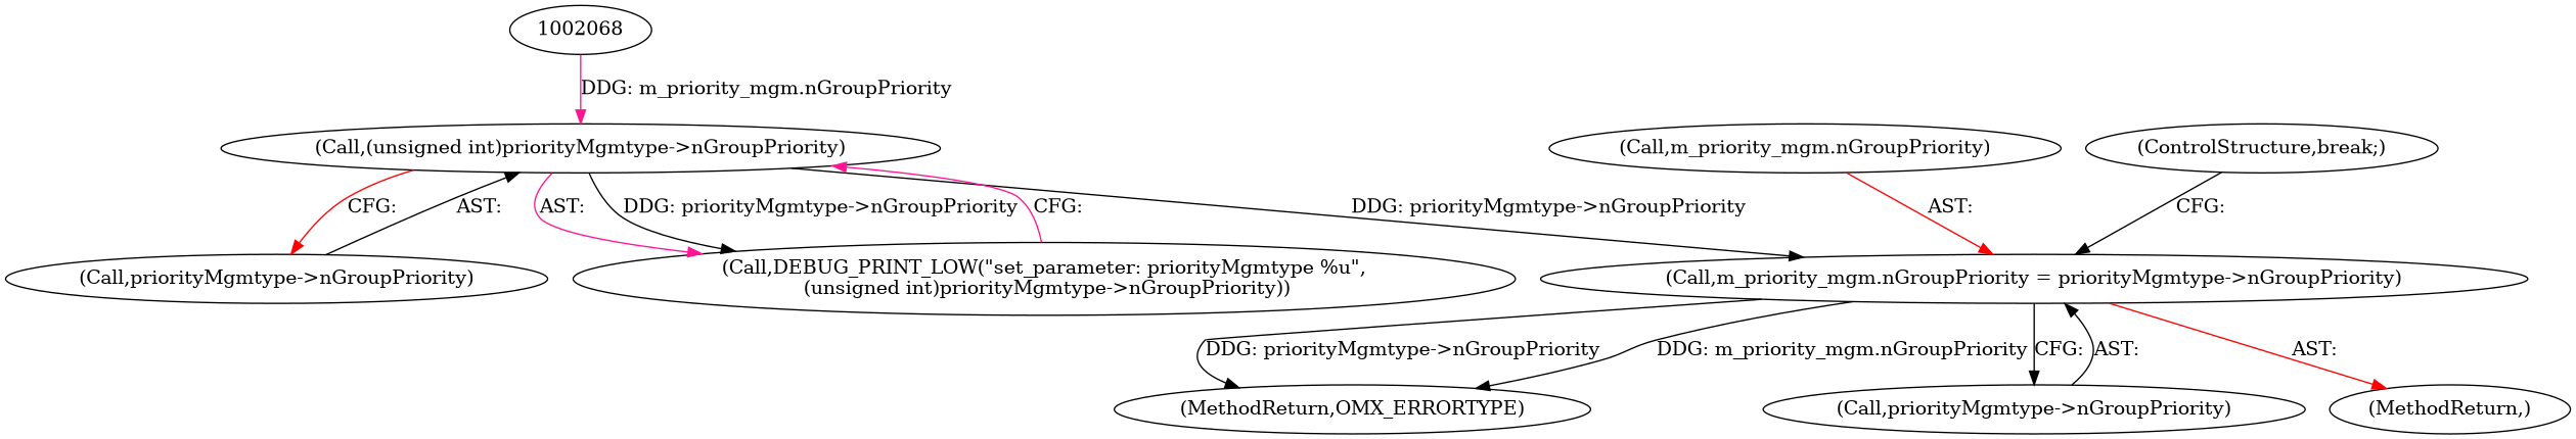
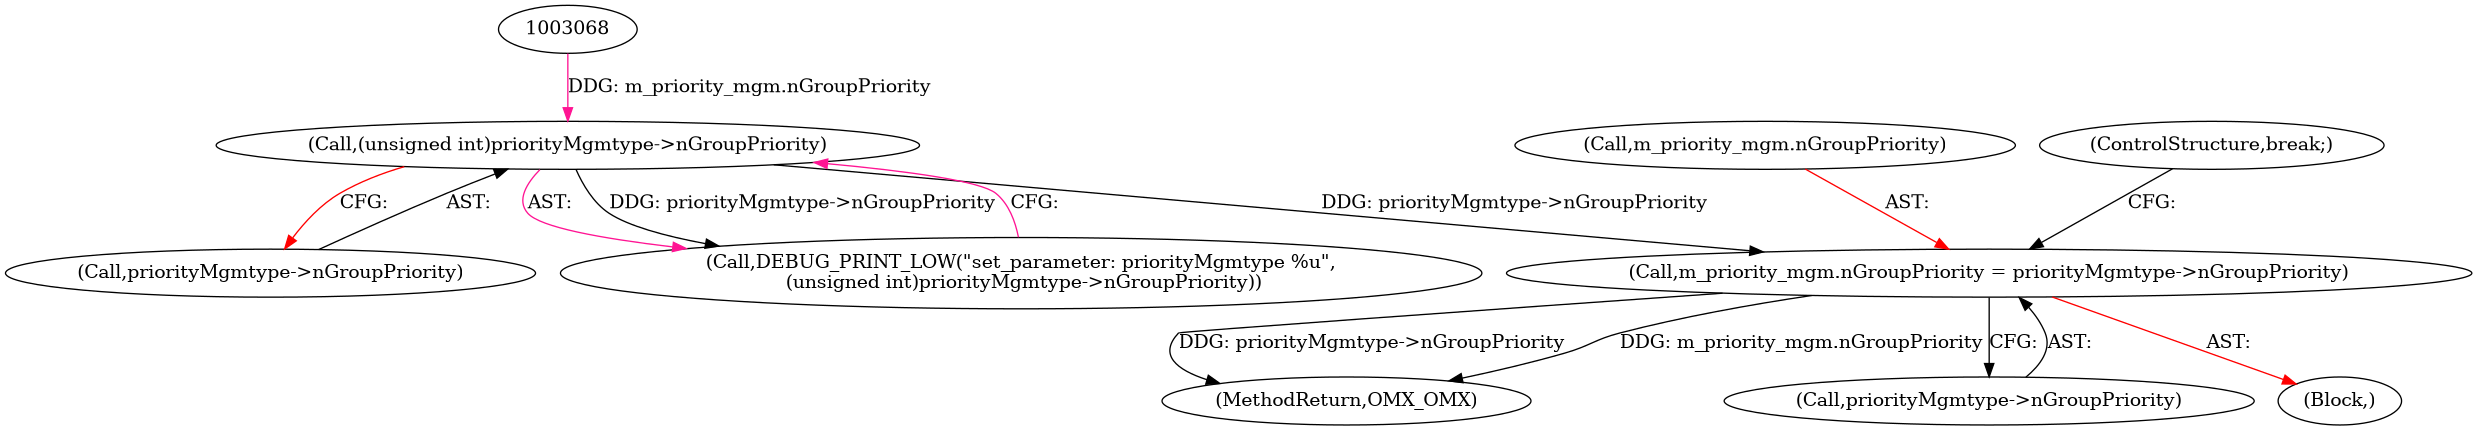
  digraph {
    edge [color=black]
    n1 [label="(Call,m_priority_mgm.nGroupPriority = priorityMgmtype->nGroupPriority)"]
-   n2 [label="(MethodReturn,OMX_ERRORTYPE)"]
+   n2 [label="(MethodReturn,OMX_OMX)"]
    n3 [label="(Call,priorityMgmtype->nGroupPriority)"]
-   n4 [label="(MethodReturn,)"]
+   n4 [label="(Block,)"]
    n5 [label="(Call,(unsigned int)priorityMgmtype->nGroupPriority)"]
    n6 [label="(Call,priorityMgmtype->nGroupPriority)"]
    n7 [label="(Call,DEBUG_PRINT_LOW(\"set_parameter: priorityMgmtype %u\",\n (unsigned int)priorityMgmtype->nGroupPriority))"]
    n8 [label="(Call,m_priority_mgm.nGroupPriority)"]
    n9 [label="(ControlStructure,break;)"]
-   1002068
+   1002068 [label=1003068]
    n1 -> n2 [label="DDG: priorityMgmtype->nGroupPriority"]
    n1 -> n2 [label="DDG: m_priority_mgm.nGroupPriority"]
    n1 -> n3 [label="CFG: "]
    n1 -> n4 [color=red label="AST: "]
    n3 -> n1 [label="AST: "]
    n5 -> n1 [label="DDG: priorityMgmtype->nGroupPriority"]
    n5 -> n6 [color=red label="CFG: "]
    n5 -> n7 [color=deeppink label="AST: "]
    n5 -> n7 [label="DDG: priorityMgmtype->nGroupPriority"]
    n6 -> n5 [label="AST: "]
    n7 -> n5 [color=deeppink label="CFG: "]
    n8 -> n1 [color=red label="AST: "]
    n9 -> n1 [label="CFG: "]
    1002068 -> n5 [color=deeppink label="DDG: m_priority_mgm.nGroupPriority"]
  }
